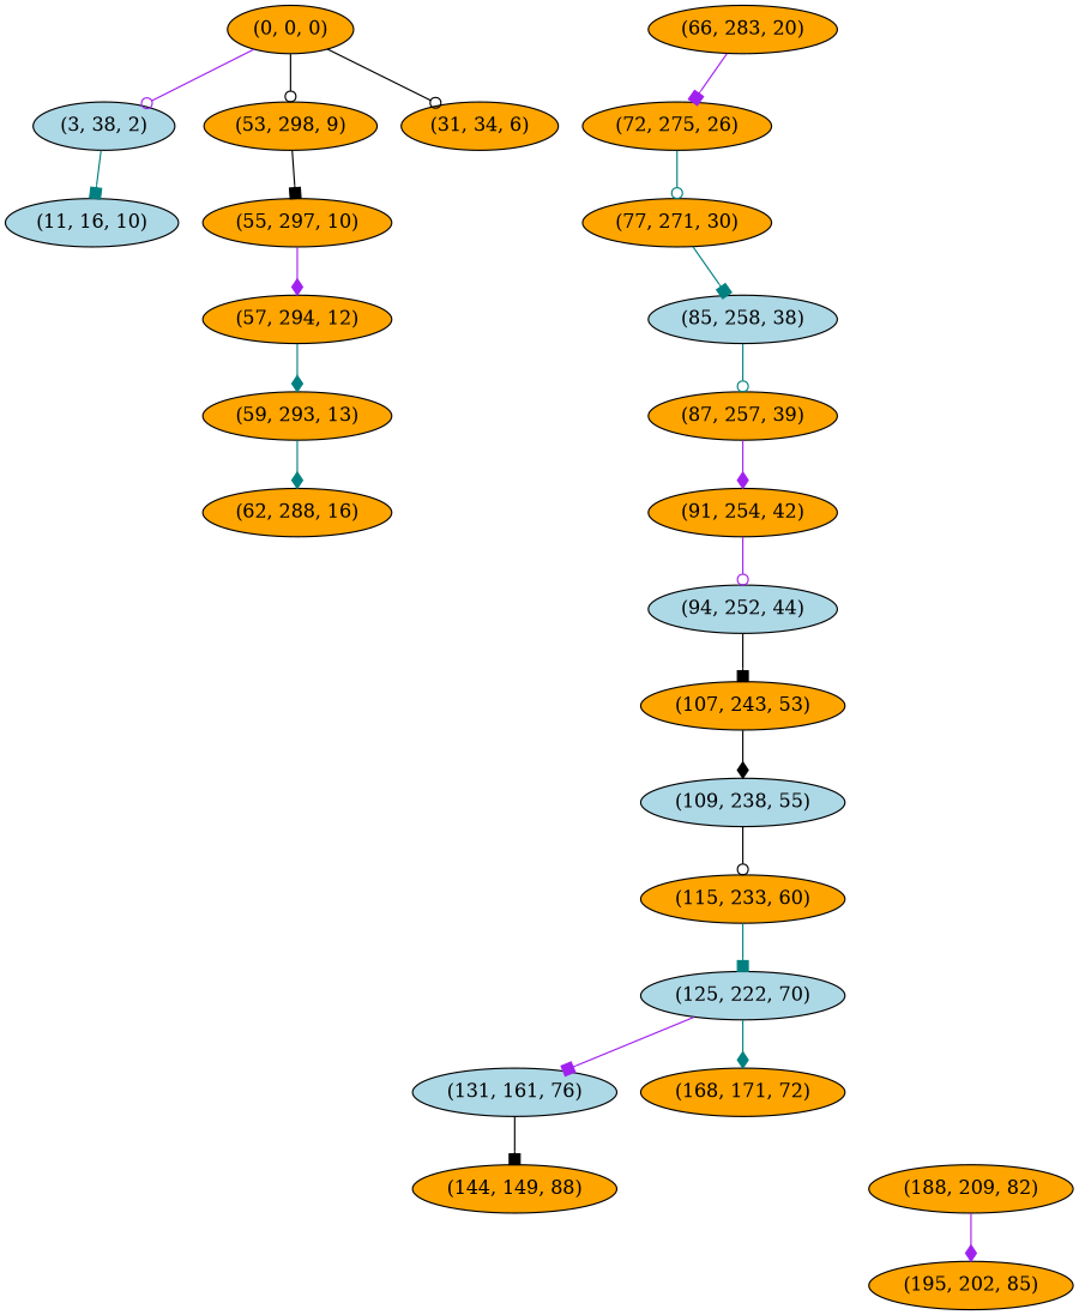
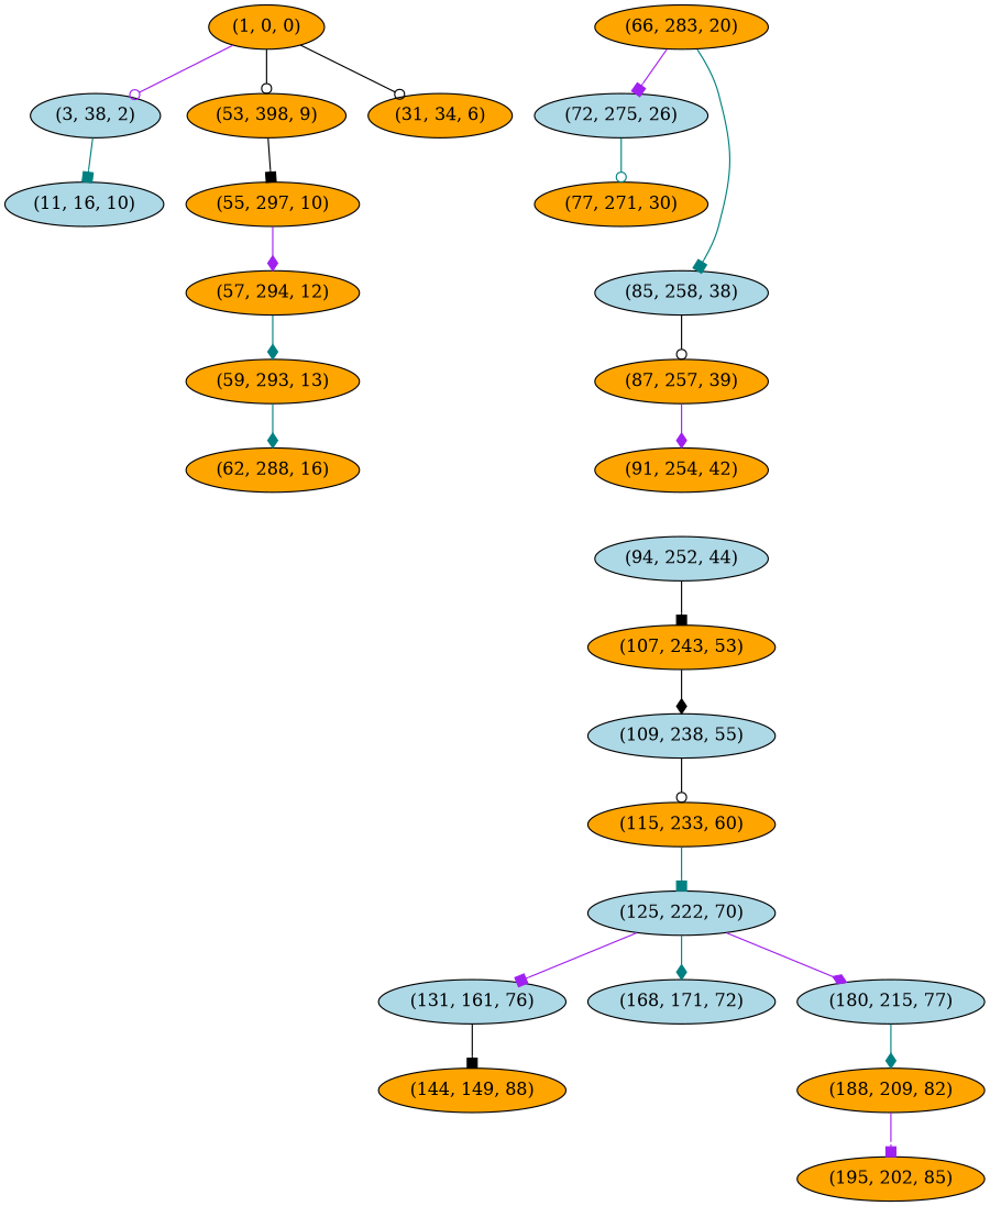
  digraph {
    node [fillcolor=orange style=filled]
    edge [arrowhead=diamond color=teal]
    "(3, 38, 2)" [fillcolor=lightblue]
-   "(0, 0, 0)"
-   "(53, 298, 9)"
+   "(0, 0, 0)" [label="(1, 0, 0)"]
+   "(53, 298, 9)" [label="(53, 398, 9)"]
    "(31, 34, 6)"
    "(11, 16, 10)" [fillcolor=lightblue]
    "(55, 297, 10)"
    "(57, 294, 12)"
    "(59, 293, 13)"
    "(62, 288, 16)"
-   "(72, 275, 26)"
+   "(72, 275, 26)" [fillcolor=lightblue]
    "(66, 283, 20)"
    "(77, 271, 30)"
    "(85, 258, 38)" [fillcolor=lightblue]
    "(87, 257, 39)"
    "(91, 254, 42)"
    "(94, 252, 44)" [fillcolor=lightblue]
    "(107, 243, 53)"
    "(109, 238, 55)" [fillcolor=lightblue]
    "(115, 233, 60)"
    "(125, 222, 70)" [fillcolor=lightblue]
    "(131, 161, 76)" [fillcolor=lightblue]
-   "(168, 171, 72)"
+   "(168, 171, 72)" [fillcolor=lightblue]
+   "(180, 215, 77)" [fillcolor=lightblue]
    "(144, 149, 88)"
    "(188, 209, 82)"
    "(195, 202, 85)"
    "(3, 38, 2)" -> "(11, 16, 10)" [arrowhead=box]
    "(0, 0, 0)" -> "(3, 38, 2)" [arrowhead=odot color=purple]
    "(0, 0, 0)" -> "(53, 298, 9)" [arrowhead=odot color=black]
    "(0, 0, 0)" -> "(31, 34, 6)" [arrowhead=odot color=black]
    "(53, 298, 9)" -> "(55, 297, 10)" [arrowhead=box color=black]
    "(55, 297, 10)" -> "(57, 294, 12)" [color=purple]
    "(57, 294, 12)" -> "(59, 293, 13)"
    "(59, 293, 13)" -> "(62, 288, 16)"
    "(72, 275, 26)" -> "(77, 271, 30)" [arrowhead=odot]
    "(66, 283, 20)" -> "(72, 275, 26)" [arrowhead=box color=purple]
-   "(77, 271, 30)" -> "(85, 258, 38)" [arrowhead=box]
-   "(85, 258, 38)" -> "(87, 257, 39)" [arrowhead=odot]
+   "(66, 283, 20)" -> "(85, 258, 38)" [arrowhead=box]
+   "(85, 258, 38)" -> "(87, 257, 39)" [arrowhead=odot color=black]
    "(87, 257, 39)" -> "(91, 254, 42)" [color=purple]
-   "(91, 254, 42)" -> "(94, 252, 44)" [arrowhead=odot color=purple]
    "(94, 252, 44)" -> "(107, 243, 53)" [arrowhead=box color=black]
    "(107, 243, 53)" -> "(109, 238, 55)" [color=black]
    "(109, 238, 55)" -> "(115, 233, 60)" [arrowhead=odot color=black]
    "(115, 233, 60)" -> "(125, 222, 70)" [arrowhead=box]
    "(125, 222, 70)" -> "(131, 161, 76)" [arrowhead=box color=purple]
    "(125, 222, 70)" -> "(168, 171, 72)"
+   "(125, 222, 70)" -> "(180, 215, 77)" [color=purple]
    "(131, 161, 76)" -> "(144, 149, 88)" [arrowhead=box color=black]
-   "(188, 209, 82)" -> "(195, 202, 85)" [color=purple]
+   "(180, 215, 77)" -> "(188, 209, 82)"
+   "(188, 209, 82)" -> "(195, 202, 85)" [arrowhead=box color=purple]
  }
